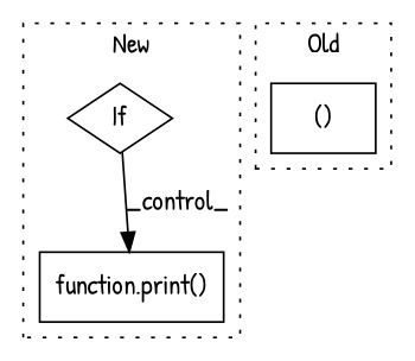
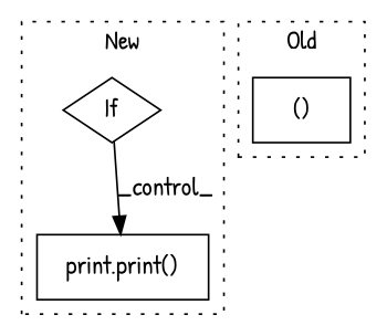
  digraph {
    fontname="Patrick Hand"
    node [shape=box fontname="Patrick Hand"]
-   n1 [a=75 l="6,1" label="function.print()" s="2741,2780"]
+   n1 [a=75 l="6,1" label="print.print()" s="2741,2780"]
    n2 [a=96 l="3,14" label=If s="2707,2727" shape=diamond]
    n3 [a=54 l=0 label="()" s=2968]
    subgraph cluster_1 {
      label=New
      style=dotted
      n1
      n2
    }
    subgraph cluster_2 {
      label=Old
      style=dotted
      n3
    }
    n2 -> n1 [label=_control_ fontname="Patrick Hand"]
  }
